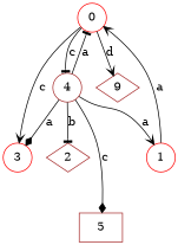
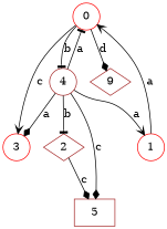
  strict digraph {
    node [color=brown shape=circle]
    edge [arrowhead=vee]
    0 [color=red]
    3 [color=red]
    4
    n4 [label=9 shape=diamond]
    2 [shape=diamond]
    5 [shape=box]
    1 [color=red]
    0 -> 3 [label=c]
-   0 -> 4 [arrowhead=tee label=c]
-   0 -> n4 [label=d]
+   0 -> 4 [arrowhead=tee label=b]
+   0 -> n4 [arrowhead=diamond label=d]
    4 -> 0 [arrowhead=tee label=a]
    4 -> 3 [arrowhead=diamond label=a]
    4 -> 2 [arrowhead=tee label=b]
    4 -> 5 [arrowhead=diamond label=c]
    4 -> 1 [label=a]
+   2 -> 5 [arrowhead=diamond label=c]
    1 -> 0 [label=a]
  }
